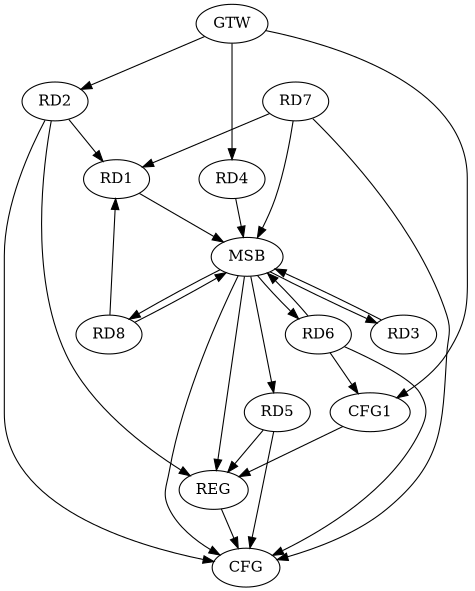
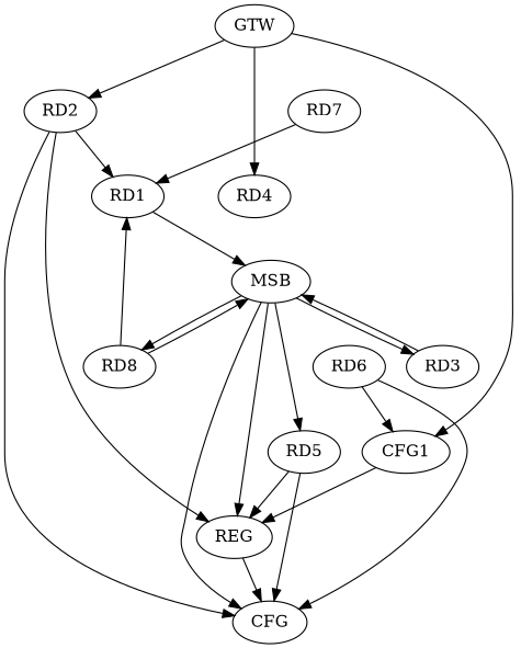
  strict digraph {
    n1 [label=RD1]
    n2 [label=MSB]
    n3 [label=REG]
    n4 [label=CFG]
    n5 [label=RD3]
    n6 [label=RD5]
    n7 [label=RD6]
    n8 [label=RD8]
    n9 [label=RD2]
    n10 [label=RD4]
    n11 [label=CFG1]
    n12 [label=RD7]
    n13 [label=GTW]
    n1 -> n2
    n2 -> n3
    n2 -> n4
    n2 -> n5
    n2 -> n6
-   n2 -> n7
    n2 -> n8
    n3 -> n4
    n5 -> n2
    n6 -> n3
    n6 -> n4
-   n7 -> n2
    n7 -> n4
    n7 -> n11
    n8 -> n1
    n8 -> n2
    n9 -> n1
    n9 -> n3
    n9 -> n4
-   n10 -> n2
    n11 -> n3
    n12 -> n1
-   n12 -> n2
-   n12 -> n4
    n13 -> n9
    n13 -> n10
    n13 -> n11
  }
